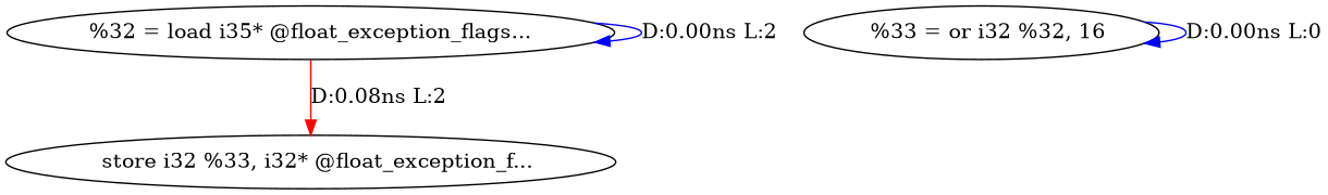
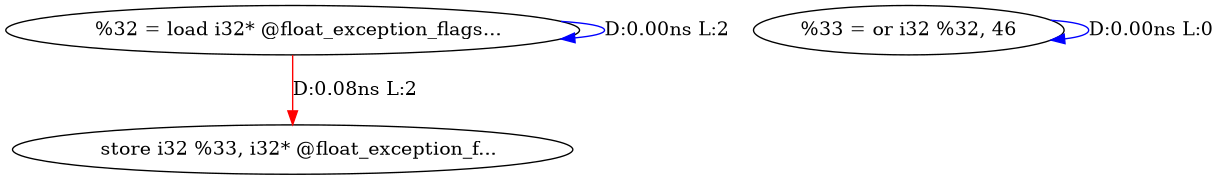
  digraph {
    edge [color=blue]
-   n1 [label="%32 = load i35* @float_exception_flags..."]
+   n1 [label="  %32 = load i32* @float_exception_flags..."]
    n2 [label="  store i32 %33, i32* @float_exception_f..."]
-   n3 [label="  %33 = or i32 %32, 16"]
+   n3 [label="%33 = or i32 %32, 46"]
    n1 -> n1 [label="D:0.00ns L:2"]
    n1 -> n2 [color=red label="D:0.08ns L:2"]
    n3 -> n3 [label="D:0.00ns L:0"]
  }
